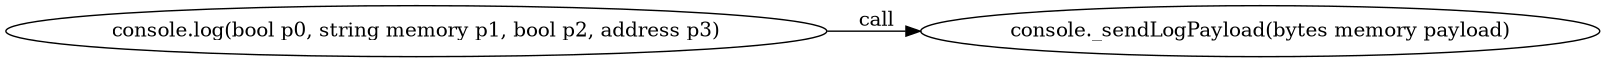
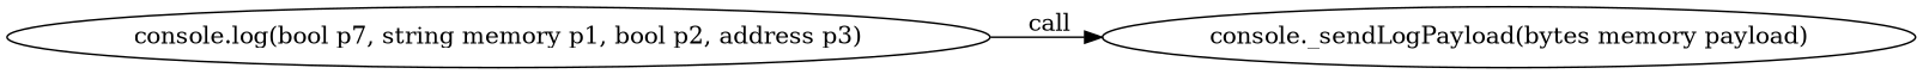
  digraph {
    rankdir=LR
-   "console.log(bool p0, string memory p1, bool p2, address p3)" [height=0.5 width=6.7882]
+   "console.log(bool p0, string memory p1, bool p2, address p3)" [height=0.5 width=6.7882 label="console.log(bool p7, string memory p1, bool p2, address p3)"]
    "console._sendLogPayload(bytes memory payload)" [height=0.5 width=5.7372]
    "console.log(bool p0, string memory p1, bool p2, address p3)" -> "console._sendLogPayload(bytes memory payload)" [label=" call"]
  }
